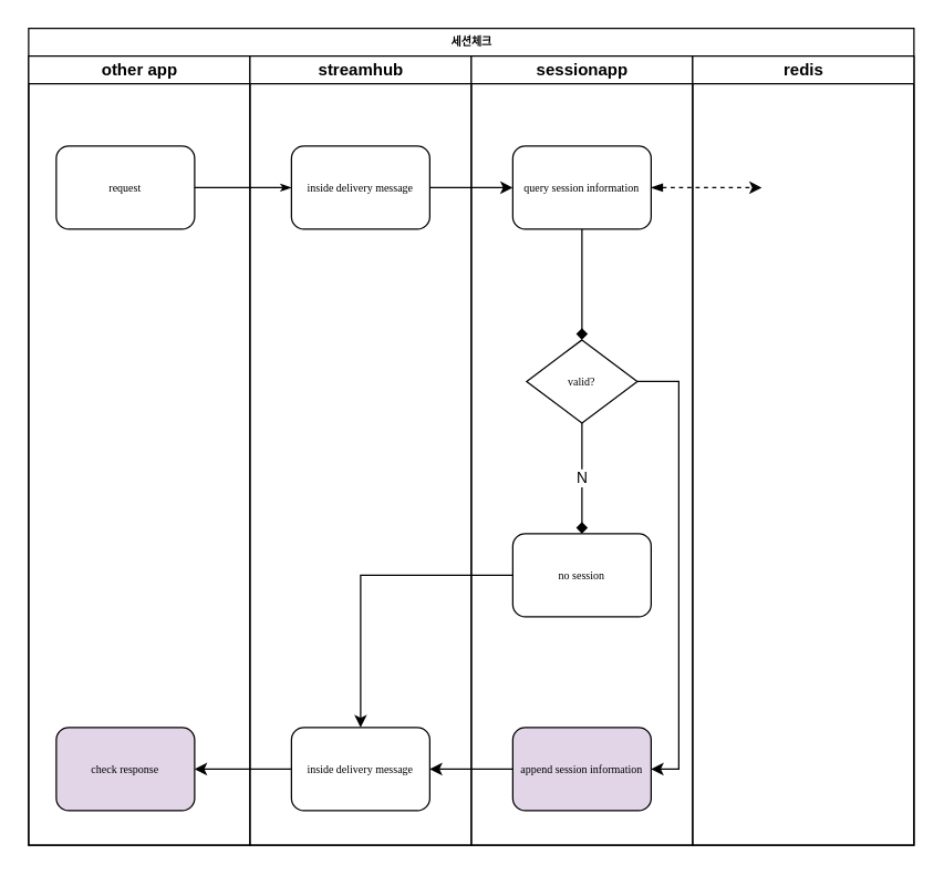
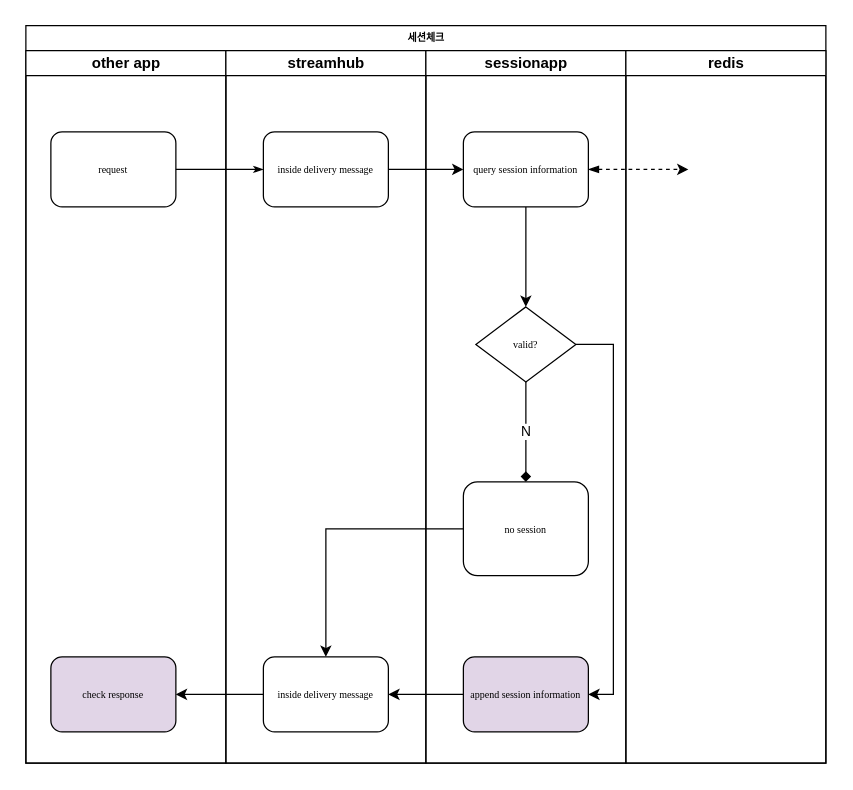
  <mxCell id="0" />
  <mxCell id="1" parent="0" />
  <mxCell id="2" value="세션체크" style="swimlane;html=1;childLayout=stackLayout;startSize=20;rounded=0;shadow=0;labelBackgroundColor=none;strokeColor=#000000;strokeWidth=1;fillColor=#ffffff;fontFamily=Verdana;fontSize=8;fontColor=#000000;align=center;" vertex="1" parent="1"><mxGeometry x="20" y="20" width="640" height="590" as="geometry" /></mxCell>
  <mxCell id="3" value="other app" style="swimlane;html=1;startSize=20;" vertex="1" parent="2"><mxGeometry y="20" width="160" height="570" as="geometry" /></mxCell>
  <mxCell id="4" value="request" style="rounded=1;whiteSpace=wrap;html=1;shadow=0;labelBackgroundColor=none;strokeColor=#000000;strokeWidth=1;fillColor=#ffffff;fontFamily=Verdana;fontSize=8;fontColor=#000000;align=center;" vertex="1" parent="3"><mxGeometry x="20" y="65" width="100" height="60" as="geometry" /></mxCell>
  <mxCell id="5" value="check response" style="rounded=1;whiteSpace=wrap;html=1;shadow=0;labelBackgroundColor=none;strokeColor=#000000;strokeWidth=1;fillColor=#e1d5e7;fontFamily=Verdana;fontSize=8;fontColor=#000000;align=center;" vertex="1" parent="3"><mxGeometry x="20" y="485" width="100" height="60" as="geometry" /></mxCell>
  <mxCell id="6" style="edgeStyle=orthogonalEdgeStyle;rounded=1;html=1;labelBackgroundColor=none;startArrow=none;startFill=0;startSize=5;endArrow=classicThin;endFill=1;endSize=5;jettySize=auto;orthogonalLoop=1;strokeColor=#000000;strokeWidth=1;fontFamily=Verdana;fontSize=8;fontColor=#000000;" edge="1" parent="2" source="4" target="8"><mxGeometry relative="1" as="geometry" /></mxCell>
  <mxCell id="7" value="streamhub" style="swimlane;html=1;startSize=20;" vertex="1" parent="2"><mxGeometry x="160" y="20" width="160" height="570" as="geometry" /></mxCell>
  <mxCell id="8" value="inside delivery message" style="rounded=1;whiteSpace=wrap;html=1;shadow=0;labelBackgroundColor=none;strokeColor=#000000;strokeWidth=1;fillColor=#ffffff;fontFamily=Verdana;fontSize=8;fontColor=#000000;align=center;" vertex="1" parent="7"><mxGeometry x="30" y="65" width="100" height="60" as="geometry" /></mxCell>
  <mxCell id="9" value="inside delivery message" style="rounded=1;whiteSpace=wrap;html=1;shadow=0;labelBackgroundColor=none;strokeColor=#000000;strokeWidth=1;fillColor=#ffffff;fontFamily=Verdana;fontSize=8;fontColor=#000000;align=center;" vertex="1" parent="7"><mxGeometry x="30" y="485" width="100" height="60" as="geometry" /></mxCell>
  <mxCell id="10" value="sessionapp" style="swimlane;html=1;startSize=20;" vertex="1" parent="2"><mxGeometry x="320" y="20" width="160" height="570" as="geometry" /></mxCell>
  <mxCell id="11" value="N" style="edgeStyle=orthogonalEdgeStyle;rounded=0;orthogonalLoop=1;jettySize=auto;html=1;exitX=0.5;exitY=1;exitDx=0;exitDy=0;entryX=0.5;entryY=0;entryDx=0;entryDy=0;startArrow=none;startFill=0;endArrow=diamond;" edge="1" parent="10" source="13" target="16"><mxGeometry relative="1" as="geometry" /></mxCell>
  <mxCell id="12" style="edgeStyle=orthogonalEdgeStyle;rounded=0;orthogonalLoop=1;jettySize=auto;html=1;exitX=1;exitY=0.5;exitDx=0;exitDy=0;entryX=1;entryY=0.5;entryDx=0;entryDy=0;startArrow=none;startFill=0;" edge="1" parent="10" source="13" target="17"><mxGeometry relative="1" as="geometry" /></mxCell>
  <mxCell id="13" value="valid?" style="rhombus;whiteSpace=wrap;html=1;rounded=0;shadow=0;labelBackgroundColor=none;strokeColor=#000000;strokeWidth=1;fillColor=#ffffff;fontFamily=Verdana;fontSize=8;fontColor=#000000;align=center;" vertex="1" parent="10"><mxGeometry x="40" y="205" width="80" height="60" as="geometry" /></mxCell>
- <mxCell id="14" value="" style="edgeStyle=orthogonalEdgeStyle;rounded=0;orthogonalLoop=1;jettySize=auto;html=1;startArrow=none;startFill=0;endArrow=diamond;" edge="1" parent="10" source="15" target="13"><mxGeometry relative="1" as="geometry" /></mxCell>
+ <mxCell id="14" value="" style="edgeStyle=orthogonalEdgeStyle;rounded=0;orthogonalLoop=1;jettySize=auto;html=1;startArrow=none;startFill=0;" edge="1" parent="10" source="15" target="13"><mxGeometry relative="1" as="geometry" /></mxCell>
  <mxCell id="15" value="query session information" style="rounded=1;whiteSpace=wrap;html=1;shadow=0;labelBackgroundColor=none;strokeColor=#000000;strokeWidth=1;fillColor=#ffffff;fontFamily=Verdana;fontSize=8;fontColor=#000000;align=center;" vertex="1" parent="10"><mxGeometry x="30" y="65" width="100" height="60" as="geometry" /></mxCell>
- <mxCell id="16" value="no session" style="rounded=1;whiteSpace=wrap;html=1;shadow=0;labelBackgroundColor=none;strokeColor=#000000;strokeWidth=1;fillColor=#ffffff;fontFamily=Verdana;fontSize=8;fontColor=#000000;align=center;" vertex="1" parent="10"><mxGeometry x="30" y="345" width="100" height="60" as="geometry" /></mxCell>
+ <mxCell id="16" value="no session" style="rounded=1;whiteSpace=wrap;html=1;shadow=0;labelBackgroundColor=none;strokeColor=#000000;strokeWidth=1;fillColor=#ffffff;fontFamily=Verdana;fontSize=8;fontColor=#000000;align=center;" vertex="1" parent="10"><mxGeometry x="30" y="345" width="100" height="75" as="geometry" /></mxCell>
  <mxCell id="17" value="append session information" style="rounded=1;whiteSpace=wrap;html=1;shadow=0;labelBackgroundColor=none;strokeColor=#000000;strokeWidth=1;fillColor=#e1d5e7;fontFamily=Verdana;fontSize=8;fontColor=#000000;align=center;" vertex="1" parent="10"><mxGeometry x="30" y="485" width="100" height="60" as="geometry" /></mxCell>
  <mxCell id="18" value="redis" style="swimlane;html=1;startSize=20;" vertex="1" parent="2"><mxGeometry x="480" y="20" width="160" height="570" as="geometry" /></mxCell>
  <mxCell id="19" value="" style="edgeStyle=orthogonalEdgeStyle;rounded=0;orthogonalLoop=1;jettySize=auto;html=1;" edge="1" parent="2" source="8" target="15"><mxGeometry relative="1" as="geometry" /></mxCell>
  <mxCell id="20" value="" style="edgeStyle=orthogonalEdgeStyle;rounded=0;orthogonalLoop=1;jettySize=auto;html=1;startArrow=blockThin;startFill=1;entryX=0;entryY=0.5;entryDx=0;entryDy=0;dashed=1;" edge="1" parent="2" source="15"><mxGeometry relative="1" as="geometry"><mxPoint x="530" y="115" as="targetPoint" /></mxGeometry></mxCell>
  <mxCell id="21" style="edgeStyle=orthogonalEdgeStyle;rounded=0;orthogonalLoop=1;jettySize=auto;html=1;exitX=0;exitY=0.5;exitDx=0;exitDy=0;startArrow=none;startFill=0;" edge="1" parent="2" source="16" target="9"><mxGeometry relative="1" as="geometry" /></mxCell>
  <mxCell id="22" style="edgeStyle=orthogonalEdgeStyle;rounded=0;orthogonalLoop=1;jettySize=auto;html=1;exitX=0;exitY=0.5;exitDx=0;exitDy=0;startArrow=none;startFill=0;" edge="1" parent="2" source="17" target="9"><mxGeometry relative="1" as="geometry" /></mxCell>
  <mxCell id="23" style="edgeStyle=orthogonalEdgeStyle;rounded=0;orthogonalLoop=1;jettySize=auto;html=1;exitX=0;exitY=0.5;exitDx=0;exitDy=0;startArrow=none;startFill=0;" edge="1" parent="2" source="9" target="5"><mxGeometry relative="1" as="geometry" /></mxCell>
